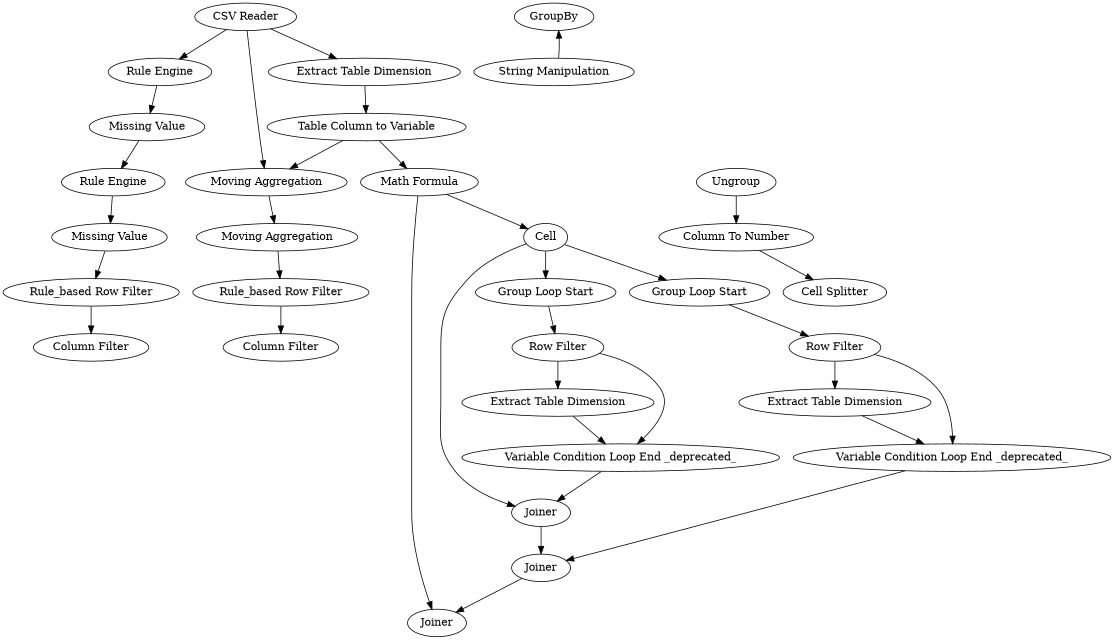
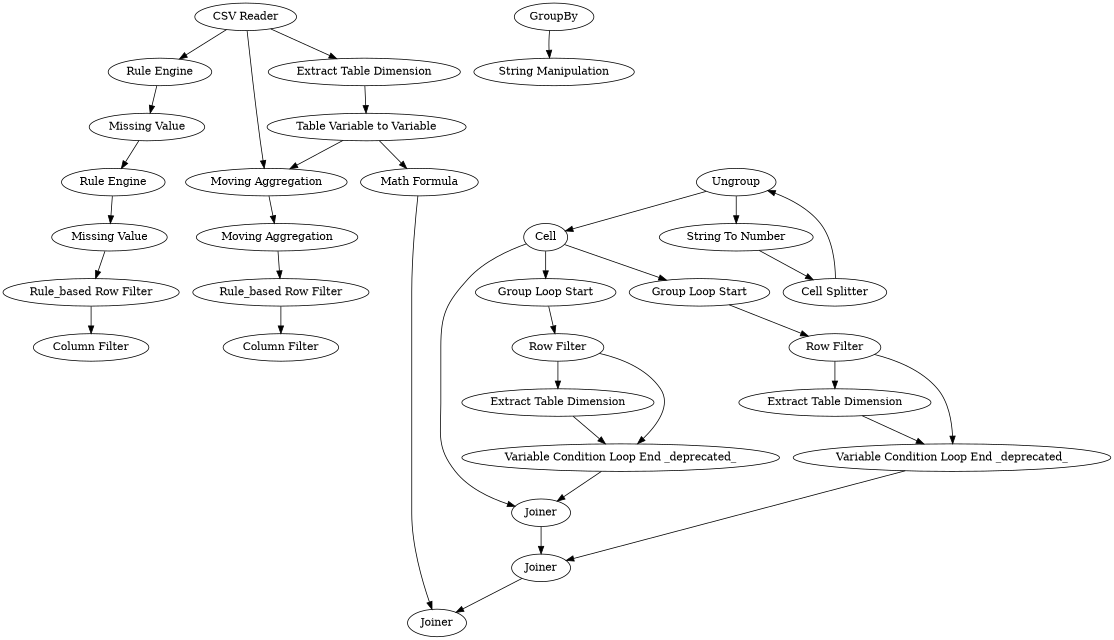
  digraph {
    rankdir=TB
    n1 [label="Rule Engine"]
    n2 [label="Missing Value"]
    n3 [label="Rule_based Row Filter"]
    n4 [label="Column Filter"]
    n5 [label=Ungroup]
-   n6 [label="Column To Number"]
+   n6 [label="String To Number"]
    n7 [label="Cell Splitter"]
    n8 [label=Cell]
    n9 [label="Group Loop Start"]
    n10 [label=Joiner]
    n11 [label="Group Loop Start"]
    n12 [label="Row Filter"]
    n13 [label=Joiner]
    n14 [label="Row Filter"]
    n15 [label="Variable Condition Loop End _deprecated_"]
    n16 [label="Extract Table Dimension"]
    n17 [label=Joiner]
    n18 [label="CSV Reader"]
    n19 [label="Moving Aggregation"]
    n20 [label="Rule Engine"]
    n21 [label="Extract Table Dimension"]
    n22 [label="Moving Aggregation"]
    n23 [label="Math Formula"]
    n24 [label=GroupBy]
    n25 [label="String Manipulation"]
    n26 [label="Missing Value"]
-   n27 [label="Table Column to Variable"]
+   n27 [label="Table Variable to Variable"]
    n28 [label="Rule_based Row Filter"]
    n29 [label="Variable Condition Loop End _deprecated_"]
    n30 [label="Extract Table Dimension"]
    n31 [label="Column Filter"]
    n1 -> n2
    n2 -> n3
    n3 -> n4
    n5 -> n6
    n6 -> n7
+   n7 -> n5
    n8 -> n9
    n8 -> n10
    n8 -> n11
    n9 -> n12
    n10 -> n13
    n11 -> n14
    n12 -> n15
    n12 -> n16
    n13 -> n17
    n14 -> n29
    n14 -> n30
    n15 -> n10
    n16 -> n15
    n18 -> n19
    n18 -> n20
    n18 -> n21
    n19 -> n22
    n20 -> n26
    n21 -> n27
    n22 -> n28
-   n23 -> n8
+   n5 -> n8
    n23 -> n17
-   n25 -> n24
+   n24 -> n25
    n26 -> n1
    n27 -> n19
    n27 -> n23
    n28 -> n31
    n29 -> n13
    n30 -> n29
  }
